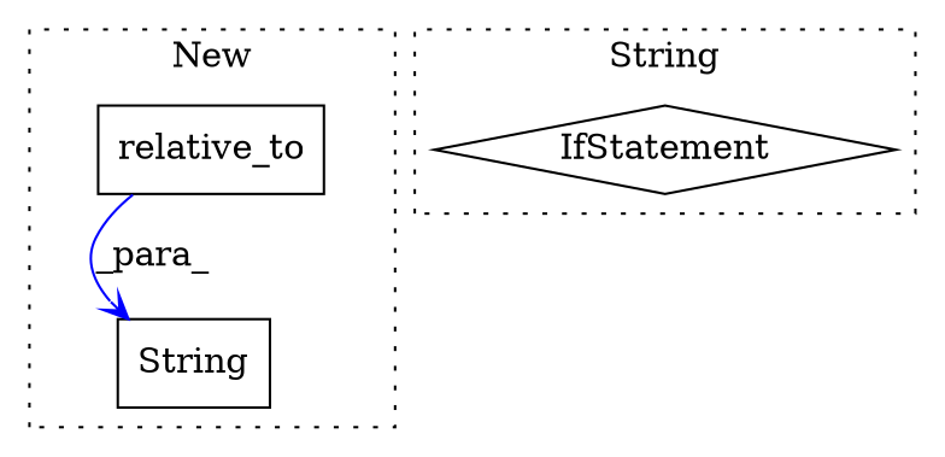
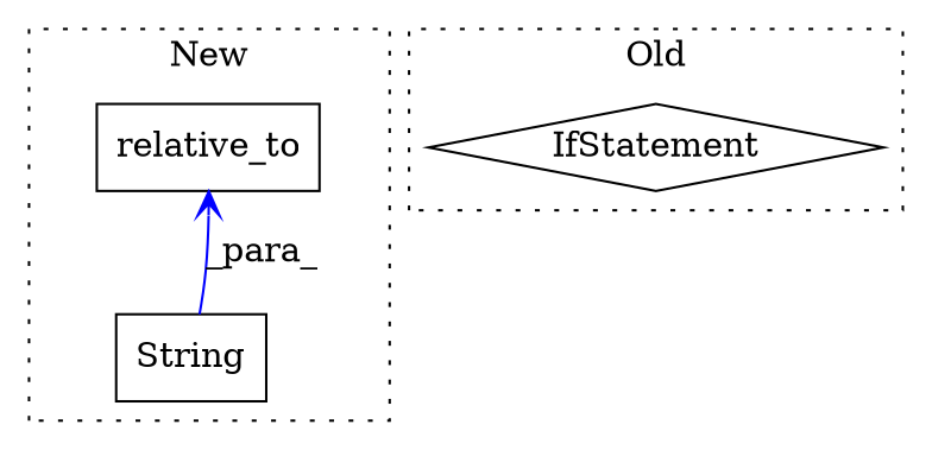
  digraph {
    node [a=32 shape=box]
    n1 [l="12,1" label=relative_to s="984,1006"]
    n2 [l="7,1" label=String s="964,1007"]
    n3 [a=25 l=20 label=IfStatement s=1052 shape=diamond]
    subgraph cluster_1 {
      label=New
      style=dotted
      n1
      n2
    }
    subgraph cluster_2 {
-     label=String
+     label=Old
      style=dotted
      n3
    }
-   n1 -> n2 [label=_para_ color=blue arrowhead=vee]
+   n2 -> n1 [label=_para_ color=blue arrowhead=vee]
  }
